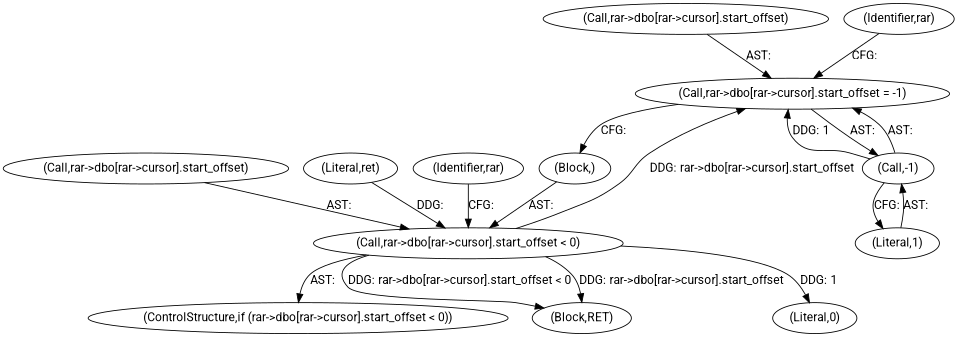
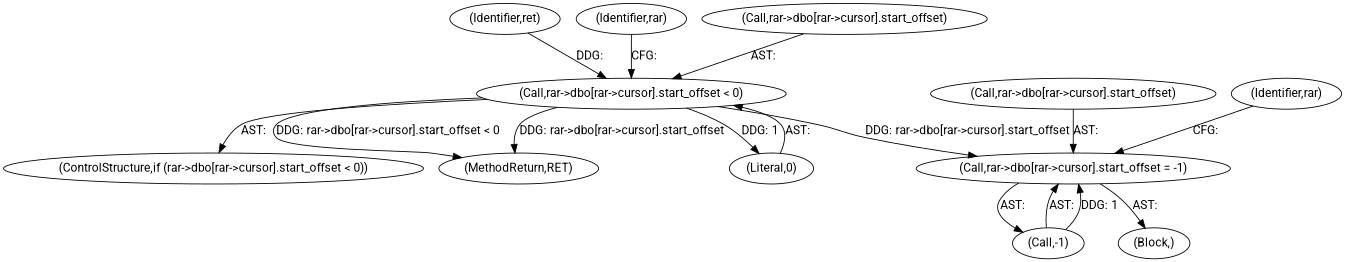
  digraph {
    fontname=Roboto
    node [fontname=Roboto]
    edge [fontname=Roboto]
    n1 [label="(Call,rar->dbo[rar->cursor].start_offset = -1)"]
    n2 [label="(Call,-1)"]
    n3 [label="(Block,)"]
-   n4 [label="(Literal,1)"]
    n5 [label="(Call,rar->dbo[rar->cursor].start_offset < 0)"]
    n6 [label="(ControlStructure,if (rar->dbo[rar->cursor].start_offset < 0))"]
-   n7 [label="(Block,RET)"]
+   n7 [label="(MethodReturn,RET)"]
    n8 [label="(Literal,0)"]
-   n9 [label="(Literal,ret)"]
+   n9 [label="(Identifier,ret)"]
    n10 [label="(Call,rar->dbo[rar->cursor].start_offset)"]
    n11 [label="(Identifier,rar)"]
    n12 [label="(Identifier,rar)"]
    n13 [label="(Call,rar->dbo[rar->cursor].start_offset)"]
    n1 -> n2 [label="AST: "]
-   n1 -> n3 [label="CFG: "]
+   n1 -> n3 [label="AST: "]
    n2 -> n1 [label="AST: "]
    n2 -> n1 [label="DDG: 1"]
-   n2 -> n4 [label="CFG: "]
-   n4 -> n2 [label="AST: "]
    n5 -> n1 [label="DDG: rar->dbo[rar->cursor].start_offset"]
    n5 -> n6 [label="AST: "]
    n5 -> n7 [label="DDG: rar->dbo[rar->cursor].start_offset < 0"]
    n5 -> n7 [label="DDG: rar->dbo[rar->cursor].start_offset"]
    n5 -> n8 [label="DDG: 1"]
-   n3 -> n5 [label="AST: "]
+   n8 -> n5 [label="AST: "]
    n9 -> n5 [label="DDG: "]
    n10 -> n1 [label="AST: "]
    n11 -> n5 [label="CFG: "]
    n12 -> n1 [label="CFG: "]
    n13 -> n5 [label="AST: "]
  }
